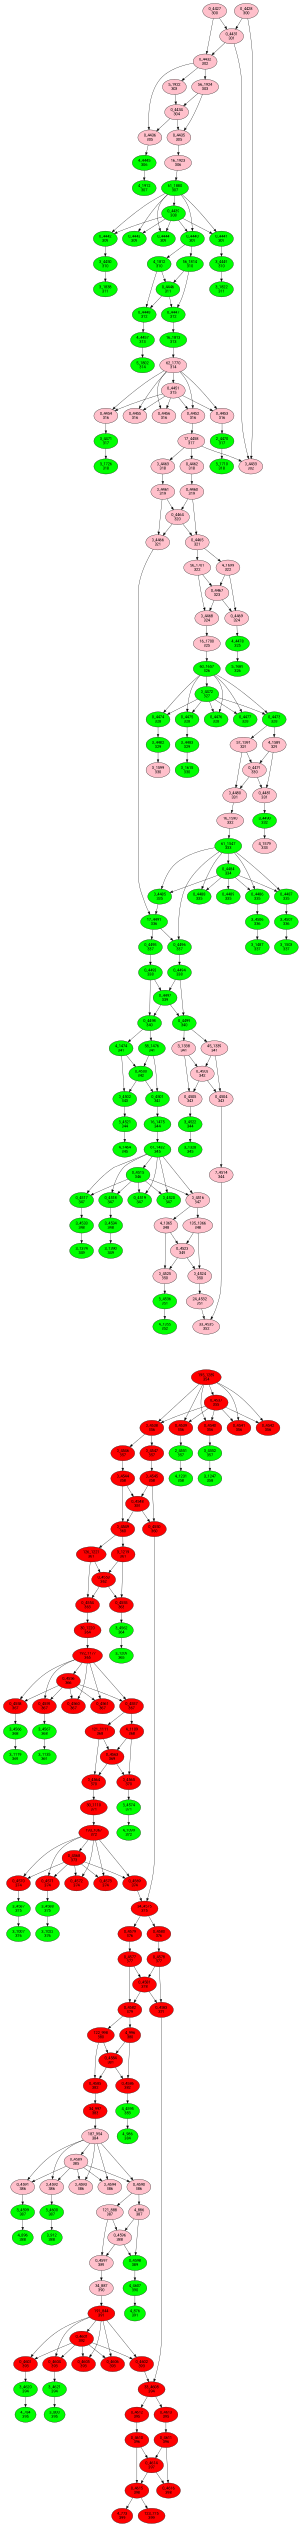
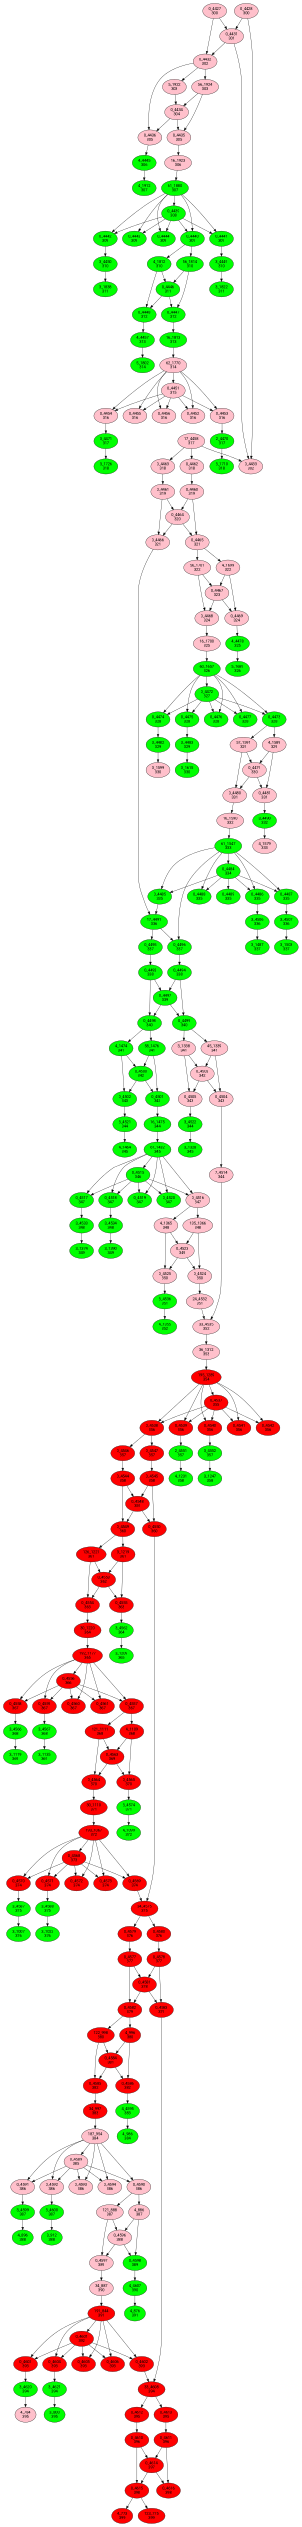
  digraph {
    fontname=Roboto
    node [fillcolor=green fontname=Roboto style=filled]
    edge [fontname=Roboto]
    "0_4427\n300" [fillcolor=pink]
    "0_4431\n301" [fillcolor=pink]
    "0_4432\n302" [fillcolor=pink]
    "0_4433\n302" [fillcolor=pink]
    "5_1922\n303" [fillcolor=pink]
    "56_1924\n303" [fillcolor=pink]
    "0_4436\n305" [fillcolor=pink]
    "0_4434\n304" [fillcolor=pink]
    "0_4435\n305" [fillcolor=pink]
    "0_4428\n300" [fillcolor=pink]
    "17_4458\n317" [fillcolor=pink]
    "0_4462\n318" [fillcolor=pink]
    "0_4463\n318" [fillcolor=pink]
    "4_4445\n306"
    "16_1923\n306" [fillcolor=pink]
    "4_1912\n307"
    "61_1880\n307"
    "0_4439\n308"
    "0_4440\n309"
    "0_4441\n309"
    "0_4442\n309"
    "0_4443\n309"
    "0_4444\n309"
    "4_1812\n310"
    "56_1814\n310"
    "3_4449\n310"
    "3_4450\n310"
    "0_4446\n311"
    "0_4448\n312"
    "0_4447\n312"
    "3_1822\n311"
    "3_1838\n311"
    "4_4457\n313"
    "16_1813\n313"
    "5_1802\n314"
    "62_1770\n314" [fillcolor=pink]
    "0_4451\n315" [fillcolor=pink]
    "0_4452\n316" [fillcolor=pink]
    "0_4453\n316" [fillcolor=pink]
    "0_4454\n316" [fillcolor=pink]
    "0_4455\n316" [fillcolor=pink]
    "0_4456\n316" [fillcolor=pink]
    "2_4470\n317"
    "3_4471\n317"
    "3_1710\n318"
    "3_1726\n318"
    "0_4460\n319" [fillcolor=pink]
    "0_4461\n319" [fillcolor=pink]
    "0_4464\n320" [fillcolor=pink]
    "0_4465\n321" [fillcolor=pink]
    "0_4466\n321" [fillcolor=pink]
    "4_1699\n322" [fillcolor=pink]
    "56_1701\n322" [fillcolor=pink]
    "17_4491\n336"
    "0_4467\n323" [fillcolor=pink]
    "0_4469\n324" [fillcolor=pink]
    "0_4468\n324" [fillcolor=pink]
    "0_4495\n337"
    "0_4496\n337"
    "4_4478\n325"
    "16_1700\n325" [fillcolor=pink]
    "5_1689\n326"
    "60_1657\n326"
    "0_4472\n327"
    "0_4473\n328"
    "0_4474\n328"
    "0_4475\n328"
    "0_4476\n328"
    "0_4477\n328"
    "4_1589\n329" [fillcolor=pink]
    "57_1591\n329" [fillcolor=pink]
    "3_4482\n329"
    "3_4483\n329"
    "0_4479\n330" [fillcolor=pink]
    "0_4481\n331" [fillcolor=pink]
    "0_4480\n331" [fillcolor=pink]
    "3_1599\n330" [fillcolor=pink]
    "3_1615\n330"
    "3_4490\n332"
    "16_1590\n332" [fillcolor=pink]
    "4_1579\n333" [fillcolor=pink]
    "61_1547\n333"
    "0_4484\n334"
    "0_4485\n335"
    "0_4486\n335"
    "0_4487\n335"
    "0_4488\n335"
    "0_4489\n335"
    "3_4506\n336"
    "3_4507\n336"
    "3_1487\n337"
    "3_1503\n337"
    "0_4493\n338"
    "0_4494\n338"
    "0_4497\n339"
    "0_4498\n340"
    "0_4499\n340"
    "4_1474\n341"
    "58_1476\n341"
    "3_1338\n341" [fillcolor=pink]
    "45_1339\n341" [fillcolor=pink]
    "0_4500\n342"
    "0_4502\n343"
    "0_4501\n343"
    "0_4503\n342" [fillcolor=pink]
    "0_4505\n343" [fillcolor=pink]
    "0_4504\n343" [fillcolor=pink]
    "3_4522\n344"
    "7_4514\n344" [fillcolor=pink]
    "3_4521\n344"
    "16_1475\n344"
    "4_1464\n345"
    "61_1432\n345"
    "3_1328\n345"
    "33_4535\n352" [fillcolor=pink]
    "0_4515\n346"
    "0_4516\n347" [fillcolor=pink]
    "0_4517\n347"
    "0_4518\n347"
    "0_4519\n347"
    "0_4520\n347"
+   "36_1312\n353" [fillcolor=pink]
    "4_1365\n348" [fillcolor=pink]
    "135_1366\n348" [fillcolor=pink]
    "3_4533\n348"
    "3_4534\n348"
    "0_4523\n349" [fillcolor=pink]
    "0_4525\n350" [fillcolor=pink]
    "0_4524\n350" [fillcolor=pink]
    "3_1374\n349"
    "3_1390\n349"
    "3_4536\n351"
    "24_4532\n351" [fillcolor=pink]
    "4_1355\n352"
    "195_1289\n354" [fillcolor=red]
    "0_4537\n355" [fillcolor=red]
    "0_4538\n356" [fillcolor=red]
    "0_4539\n356" [fillcolor=red]
    "0_4540\n356" [fillcolor=red]
    "0_4541\n356" [fillcolor=red]
    "0_4542\n356" [fillcolor=red]
    "0_4546\n357" [fillcolor=red]
    "0_4547\n357" [fillcolor=red]
    "2_4551\n357"
    "3_4552\n357"
    "0_4544\n358" [fillcolor=red]
    "0_4545\n358" [fillcolor=red]
    "4_1231\n358"
    "3_1247\n358"
    "0_4548\n359" [fillcolor=red]
    "0_4549\n360" [fillcolor=red]
    "0_4550\n360" [fillcolor=red]
    "3_1219\n361" [fillcolor=red]
    "126_1221\n361" [fillcolor=red]
    "34_4575\n375" [fillcolor=red]
    "0_4553\n362" [fillcolor=red]
    "0_4555\n363" [fillcolor=red]
    "0_4554\n363" [fillcolor=red]
    "0_4579\n376" [fillcolor=red]
    "0_4580\n376" [fillcolor=red]
    "3_4562\n364"
    "30_1220\n364" [fillcolor=red]
    "3_1209\n365"
    "192_1177\n365" [fillcolor=red]
    "0_4556\n366" [fillcolor=red]
    "0_4557\n367" [fillcolor=red]
    "0_4558\n367" [fillcolor=red]
    "0_4559\n367" [fillcolor=red]
    "0_4560\n367" [fillcolor=red]
    "0_4561\n367" [fillcolor=red]
    "4_1109\n368" [fillcolor=red]
    "121_1111\n368" [fillcolor=red]
    "3_4566\n368"
    "3_4567\n368"
    "0_4563\n369" [fillcolor=red]
    "0_4565\n370" [fillcolor=red]
    "0_4564\n370" [fillcolor=red]
    "3_1119\n369"
    "3_1135\n369"
    "3_4574\n371"
    "30_1110\n371" [fillcolor=red]
    "4_1099\n372"
    "193_1067\n372" [fillcolor=red]
    "0_4568\n373" [fillcolor=red]
    "0_4569\n374" [fillcolor=red]
    "0_4570\n374" [fillcolor=red]
    "0_4571\n374" [fillcolor=red]
    "0_4572\n374" [fillcolor=red]
    "0_4573\n374" [fillcolor=red]
    "3_4587\n375"
    "3_4588\n375"
    "3_1007\n376"
    "3_1023\n376"
    "0_4577\n377" [fillcolor=red]
    "0_4578\n377" [fillcolor=red]
    "0_4581\n378" [fillcolor=red]
    "0_4582\n379" [fillcolor=red]
    "0_4583\n379" [fillcolor=red]
    "4_996\n380" [fillcolor=red]
    "122_998\n380" [fillcolor=red]
    "33_4608\n394" [fillcolor=red]
    "0_4584\n381" [fillcolor=red]
    "0_4586\n382" [fillcolor=red]
    "0_4585\n382" [fillcolor=red]
    "0_4612\n395" [fillcolor=red]
    "0_4613\n395" [fillcolor=red]
    "4_4595\n383"
    "34_997\n383" [fillcolor=red]
    "4_986\n384"
    "187_954\n384" [fillcolor=pink]
    "0_4589\n385" [fillcolor=pink]
    "0_4590\n386" [fillcolor=pink]
    "0_4591\n386" [fillcolor=pink]
    "0_4592\n386" [fillcolor=pink]
    "0_4593\n386" [fillcolor=pink]
    "0_4594\n386" [fillcolor=pink]
    "4_886\n387" [fillcolor=pink]
    "121_888\n387" [fillcolor=pink]
    "3_4599\n387"
    "3_4600\n387"
    "0_4596\n388" [fillcolor=pink]
    "0_4598\n389"
    "0_4597\n389" [fillcolor=pink]
    "4_896\n388"
    "3_912\n388"
    "4_4607\n390"
    "34_887\n390" [fillcolor=pink]
    "4_876\n391"
    "191_844\n391" [fillcolor=red]
    "0_4601\n392" [fillcolor=red]
    "0_4602\n393" [fillcolor=red]
    "0_4603\n393" [fillcolor=red]
    "0_4604\n393" [fillcolor=red]
    "0_4605\n393" [fillcolor=red]
    "0_4606\n393" [fillcolor=red]
    "3_4620\n394"
    "3_4621\n394"
-   "4_784\n395"
+   "4_784\n395" [fillcolor=pink]
    "3_800\n395"
    "0_4610\n396" [fillcolor=red]
    "0_4611\n396" [fillcolor=red]
    "0_4614\n397" [fillcolor=red]
    "0_4615\n398" [fillcolor=red]
    "0_4616\n398" [fillcolor=red]
    "4_773\n399" [fillcolor=red]
    "123_775\n399" [fillcolor=red]
    "0_4427\n300" -> "0_4431\n301"
    "0_4427\n300" -> "0_4432\n302"
    "0_4431\n301" -> "0_4432\n302"
    "0_4431\n301" -> "0_4433\n302"
    "0_4432\n302" -> "5_1922\n303"
    "0_4432\n302" -> "56_1924\n303"
    "0_4432\n302" -> "0_4436\n305"
    "5_1922\n303" -> "0_4434\n304"
    "56_1924\n303" -> "0_4434\n304"
    "56_1924\n303" -> "0_4435\n305"
    "0_4436\n305" -> "4_4445\n306"
    "0_4434\n304" -> "0_4436\n305"
    "0_4434\n304" -> "0_4435\n305"
    "0_4435\n305" -> "16_1923\n306"
    "0_4428\n300" -> "0_4431\n301"
    "0_4428\n300" -> "0_4433\n302"
    "17_4458\n317" -> "0_4433\n302"
    "17_4458\n317" -> "0_4462\n318"
    "17_4458\n317" -> "0_4463\n318"
    "0_4462\n318" -> "0_4460\n319"
    "0_4463\n318" -> "0_4461\n319"
    "4_4445\n306" -> "4_1912\n307"
    "16_1923\n306" -> "61_1880\n307"
    "61_1880\n307" -> "0_4439\n308"
    "61_1880\n307" -> "0_4440\n309"
    "61_1880\n307" -> "0_4441\n309"
    "61_1880\n307" -> "0_4442\n309"
    "61_1880\n307" -> "0_4443\n309"
    "61_1880\n307" -> "0_4444\n309"
    "0_4439\n308" -> "0_4440\n309"
    "0_4439\n308" -> "0_4441\n309"
    "0_4439\n308" -> "0_4442\n309"
    "0_4439\n308" -> "0_4443\n309"
    "0_4439\n308" -> "0_4444\n309"
    "0_4440\n309" -> "4_1812\n310"
    "0_4440\n309" -> "56_1814\n310"
    "0_4441\n309" -> "3_4449\n310"
    "0_4442\n309" -> "3_4450\n310"
    "4_1812\n310" -> "0_4446\n311"
    "4_1812\n310" -> "0_4448\n312"
    "56_1814\n310" -> "0_4446\n311"
    "56_1814\n310" -> "0_4447\n312"
    "3_4449\n310" -> "3_1822\n311"
    "3_4450\n310" -> "3_1838\n311"
    "0_4446\n311" -> "0_4448\n312"
    "0_4446\n311" -> "0_4447\n312"
    "0_4448\n312" -> "4_4457\n313"
    "0_4447\n312" -> "16_1813\n313"
    "4_4457\n313" -> "5_1802\n314"
    "16_1813\n313" -> "62_1770\n314"
    "62_1770\n314" -> "0_4451\n315"
    "62_1770\n314" -> "0_4452\n316"
    "62_1770\n314" -> "0_4453\n316"
    "62_1770\n314" -> "0_4454\n316"
    "62_1770\n314" -> "0_4455\n316"
    "62_1770\n314" -> "0_4456\n316"
    "0_4451\n315" -> "0_4452\n316"
    "0_4451\n315" -> "0_4453\n316"
    "0_4451\n315" -> "0_4454\n316"
    "0_4451\n315" -> "0_4455\n316"
    "0_4451\n315" -> "0_4456\n316"
-   "0_4452\n316" -> "17_4458\n317"
    "0_4453\n316" -> "2_4470\n317"
    "0_4454\n316" -> "3_4471\n317"
    "2_4470\n317" -> "3_1710\n318"
    "3_4471\n317" -> "3_1726\n318"
    "0_4460\n319" -> "0_4464\n320"
    "0_4460\n319" -> "0_4465\n321"
    "0_4461\n319" -> "0_4464\n320"
    "0_4461\n319" -> "0_4466\n321"
    "0_4464\n320" -> "0_4465\n321"
    "0_4464\n320" -> "0_4466\n321"
    "0_4465\n321" -> "4_1699\n322"
    "0_4465\n321" -> "56_1701\n322"
    "0_4466\n321" -> "17_4491\n336"
    "4_1699\n322" -> "0_4467\n323"
    "4_1699\n322" -> "0_4469\n324"
    "56_1701\n322" -> "0_4467\n323"
    "56_1701\n322" -> "0_4468\n324"
    "17_4491\n336" -> "0_4495\n337"
    "17_4491\n336" -> "0_4496\n337"
    "0_4467\n323" -> "0_4469\n324"
    "0_4467\n323" -> "0_4468\n324"
    "0_4469\n324" -> "4_4478\n325"
    "0_4468\n324" -> "16_1700\n325"
    "0_4495\n337" -> "0_4493\n338"
    "0_4496\n337" -> "0_4494\n338"
    "4_4478\n325" -> "5_1689\n326"
    "16_1700\n325" -> "60_1657\n326"
    "60_1657\n326" -> "0_4472\n327"
    "60_1657\n326" -> "0_4473\n328"
    "60_1657\n326" -> "0_4474\n328"
    "60_1657\n326" -> "0_4475\n328"
    "60_1657\n326" -> "0_4476\n328"
    "60_1657\n326" -> "0_4477\n328"
    "0_4472\n327" -> "0_4473\n328"
    "0_4472\n327" -> "0_4474\n328"
    "0_4472\n327" -> "0_4475\n328"
    "0_4472\n327" -> "0_4476\n328"
    "0_4472\n327" -> "0_4477\n328"
    "0_4473\n328" -> "4_1589\n329"
    "0_4473\n328" -> "57_1591\n329"
    "0_4474\n328" -> "3_4482\n329"
    "0_4475\n328" -> "3_4483\n329"
    "4_1589\n329" -> "0_4479\n330"
    "4_1589\n329" -> "0_4481\n331"
    "57_1591\n329" -> "0_4479\n330"
    "57_1591\n329" -> "0_4480\n331"
    "3_4482\n329" -> "3_1599\n330"
    "3_4483\n329" -> "3_1615\n330"
    "0_4479\n330" -> "0_4481\n331"
    "0_4479\n330" -> "0_4480\n331"
    "0_4481\n331" -> "3_4490\n332"
    "0_4480\n331" -> "16_1590\n332"
    "3_4490\n332" -> "4_1579\n333"
    "16_1590\n332" -> "61_1547\n333"
    "61_1547\n333" -> "0_4496\n337"
    "61_1547\n333" -> "0_4484\n334"
    "61_1547\n333" -> "0_4485\n335"
    "61_1547\n333" -> "0_4486\n335"
    "61_1547\n333" -> "0_4487\n335"
    "61_1547\n333" -> "0_4488\n335"
    "0_4484\n334" -> "0_4485\n335"
    "0_4484\n334" -> "0_4486\n335"
    "0_4484\n334" -> "0_4487\n335"
    "0_4484\n334" -> "0_4488\n335"
    "0_4484\n334" -> "0_4489\n335"
    "0_4485\n335" -> "17_4491\n336"
    "0_4486\n335" -> "3_4506\n336"
    "0_4487\n335" -> "3_4507\n336"
    "3_4506\n336" -> "3_1487\n337"
    "3_4507\n336" -> "3_1503\n337"
    "0_4493\n338" -> "0_4497\n339"
    "0_4493\n338" -> "0_4498\n340"
    "0_4494\n338" -> "0_4497\n339"
    "0_4494\n338" -> "0_4499\n340"
    "0_4497\n339" -> "0_4498\n340"
    "0_4497\n339" -> "0_4499\n340"
    "0_4498\n340" -> "4_1474\n341"
    "0_4498\n340" -> "58_1476\n341"
    "0_4499\n340" -> "3_1338\n341"
    "0_4499\n340" -> "45_1339\n341"
    "4_1474\n341" -> "0_4500\n342"
    "4_1474\n341" -> "0_4502\n343"
    "58_1476\n341" -> "0_4500\n342"
    "58_1476\n341" -> "0_4501\n343"
    "3_1338\n341" -> "0_4503\n342"
    "3_1338\n341" -> "0_4505\n343"
    "45_1339\n341" -> "0_4503\n342"
    "45_1339\n341" -> "0_4504\n343"
    "0_4500\n342" -> "0_4502\n343"
    "0_4500\n342" -> "0_4501\n343"
    "0_4502\n343" -> "3_4521\n344"
    "0_4501\n343" -> "16_1475\n344"
    "0_4503\n342" -> "0_4505\n343"
    "0_4503\n342" -> "0_4504\n343"
    "0_4505\n343" -> "3_4522\n344"
    "0_4504\n343" -> "7_4514\n344"
    "3_4522\n344" -> "3_1328\n345"
    "7_4514\n344" -> "33_4535\n352"
    "3_4521\n344" -> "4_1464\n345"
    "16_1475\n344" -> "61_1432\n345"
    "61_1432\n345" -> "0_4515\n346"
    "61_1432\n345" -> "0_4516\n347"
    "61_1432\n345" -> "0_4517\n347"
    "61_1432\n345" -> "0_4518\n347"
    "61_1432\n345" -> "0_4519\n347"
    "61_1432\n345" -> "0_4520\n347"
+   "33_4535\n352" -> "36_1312\n353"
    "0_4515\n346" -> "0_4516\n347"
    "0_4515\n346" -> "0_4517\n347"
    "0_4515\n346" -> "0_4518\n347"
    "0_4515\n346" -> "0_4519\n347"
    "0_4515\n346" -> "0_4520\n347"
    "0_4516\n347" -> "4_1365\n348"
    "0_4516\n347" -> "135_1366\n348"
    "0_4517\n347" -> "3_4533\n348"
    "0_4518\n347" -> "3_4534\n348"
+   "36_1312\n353" -> "195_1289\n354"
    "4_1365\n348" -> "0_4523\n349"
    "4_1365\n348" -> "0_4525\n350"
    "135_1366\n348" -> "0_4523\n349"
    "135_1366\n348" -> "0_4524\n350"
    "3_4533\n348" -> "3_1374\n349"
    "3_4534\n348" -> "3_1390\n349"
    "0_4523\n349" -> "0_4525\n350"
    "0_4523\n349" -> "0_4524\n350"
    "0_4525\n350" -> "3_4536\n351"
    "0_4524\n350" -> "24_4532\n351"
    "3_4536\n351" -> "4_1355\n352"
    "24_4532\n351" -> "33_4535\n352"
    "195_1289\n354" -> "0_4537\n355"
    "195_1289\n354" -> "0_4538\n356"
    "195_1289\n354" -> "0_4539\n356"
    "195_1289\n354" -> "0_4540\n356"
    "195_1289\n354" -> "0_4541\n356"
    "195_1289\n354" -> "0_4542\n356"
    "0_4537\n355" -> "0_4538\n356"
    "0_4537\n355" -> "0_4539\n356"
    "0_4537\n355" -> "0_4540\n356"
    "0_4537\n355" -> "0_4541\n356"
    "0_4537\n355" -> "0_4542\n356"
    "0_4538\n356" -> "0_4546\n357"
    "0_4538\n356" -> "0_4547\n357"
    "0_4539\n356" -> "2_4551\n357"
    "0_4540\n356" -> "3_4552\n357"
    "0_4546\n357" -> "0_4544\n358"
    "0_4547\n357" -> "0_4545\n358"
    "2_4551\n357" -> "4_1231\n358"
    "3_4552\n357" -> "3_1247\n358"
    "0_4544\n358" -> "0_4548\n359"
    "0_4544\n358" -> "0_4549\n360"
    "0_4545\n358" -> "0_4548\n359"
    "0_4545\n358" -> "0_4550\n360"
    "0_4548\n359" -> "0_4549\n360"
    "0_4548\n359" -> "0_4550\n360"
    "0_4549\n360" -> "3_1219\n361"
    "0_4549\n360" -> "126_1221\n361"
    "0_4550\n360" -> "34_4575\n375"
    "3_1219\n361" -> "0_4553\n362"
    "3_1219\n361" -> "0_4555\n363"
    "126_1221\n361" -> "0_4553\n362"
    "126_1221\n361" -> "0_4554\n363"
    "34_4575\n375" -> "0_4579\n376"
    "34_4575\n375" -> "0_4580\n376"
    "0_4553\n362" -> "0_4555\n363"
    "0_4553\n362" -> "0_4554\n363"
    "0_4555\n363" -> "3_4562\n364"
    "0_4554\n363" -> "30_1220\n364"
    "0_4579\n376" -> "0_4577\n377"
    "0_4580\n376" -> "0_4578\n377"
    "3_4562\n364" -> "3_1209\n365"
    "30_1220\n364" -> "192_1177\n365"
    "192_1177\n365" -> "0_4556\n366"
    "192_1177\n365" -> "0_4557\n367"
    "192_1177\n365" -> "0_4558\n367"
    "192_1177\n365" -> "0_4559\n367"
    "192_1177\n365" -> "0_4560\n367"
    "192_1177\n365" -> "0_4561\n367"
    "0_4556\n366" -> "0_4557\n367"
    "0_4556\n366" -> "0_4558\n367"
    "0_4556\n366" -> "0_4559\n367"
    "0_4556\n366" -> "0_4560\n367"
    "0_4556\n366" -> "0_4561\n367"
    "0_4557\n367" -> "4_1109\n368"
    "0_4557\n367" -> "121_1111\n368"
    "0_4558\n367" -> "3_4566\n368"
    "0_4559\n367" -> "3_4567\n368"
    "4_1109\n368" -> "0_4563\n369"
    "4_1109\n368" -> "0_4565\n370"
    "121_1111\n368" -> "0_4563\n369"
    "121_1111\n368" -> "0_4564\n370"
    "3_4566\n368" -> "3_1119\n369"
    "3_4567\n368" -> "3_1135\n369"
    "0_4563\n369" -> "0_4565\n370"
    "0_4563\n369" -> "0_4564\n370"
    "0_4565\n370" -> "3_4574\n371"
    "0_4564\n370" -> "30_1110\n371"
    "3_4574\n371" -> "4_1099\n372"
    "30_1110\n371" -> "193_1067\n372"
    "193_1067\n372" -> "0_4568\n373"
    "193_1067\n372" -> "0_4569\n374"
    "193_1067\n372" -> "0_4570\n374"
    "193_1067\n372" -> "0_4571\n374"
    "193_1067\n372" -> "0_4572\n374"
    "193_1067\n372" -> "0_4573\n374"
    "0_4568\n373" -> "0_4569\n374"
    "0_4568\n373" -> "0_4570\n374"
    "0_4568\n373" -> "0_4571\n374"
    "0_4568\n373" -> "0_4572\n374"
    "0_4568\n373" -> "0_4573\n374"
    "0_4569\n374" -> "34_4575\n375"
    "0_4570\n374" -> "3_4587\n375"
    "0_4571\n374" -> "3_4588\n375"
    "3_4587\n375" -> "3_1007\n376"
    "3_4588\n375" -> "3_1023\n376"
    "0_4577\n377" -> "0_4581\n378"
    "0_4577\n377" -> "0_4582\n379"
    "0_4578\n377" -> "0_4581\n378"
    "0_4578\n377" -> "0_4583\n379"
    "0_4581\n378" -> "0_4582\n379"
    "0_4581\n378" -> "0_4583\n379"
    "0_4582\n379" -> "4_996\n380"
    "0_4582\n379" -> "122_998\n380"
    "0_4583\n379" -> "33_4608\n394"
    "4_996\n380" -> "0_4584\n381"
    "4_996\n380" -> "0_4586\n382"
    "122_998\n380" -> "0_4584\n381"
    "122_998\n380" -> "0_4585\n382"
    "33_4608\n394" -> "0_4612\n395"
    "33_4608\n394" -> "0_4613\n395"
    "0_4584\n381" -> "0_4586\n382"
    "0_4584\n381" -> "0_4585\n382"
    "0_4586\n382" -> "4_4595\n383"
    "0_4585\n382" -> "34_997\n383"
    "0_4612\n395" -> "0_4610\n396"
    "0_4613\n395" -> "0_4611\n396"
    "4_4595\n383" -> "4_986\n384"
    "34_997\n383" -> "187_954\n384"
    "187_954\n384" -> "0_4589\n385"
    "187_954\n384" -> "0_4590\n386"
    "187_954\n384" -> "0_4591\n386"
    "187_954\n384" -> "0_4592\n386"
    "187_954\n384" -> "0_4593\n386"
    "187_954\n384" -> "0_4594\n386"
    "0_4589\n385" -> "0_4590\n386"
    "0_4589\n385" -> "0_4591\n386"
    "0_4589\n385" -> "0_4592\n386"
    "0_4589\n385" -> "0_4593\n386"
    "0_4589\n385" -> "0_4594\n386"
    "0_4590\n386" -> "4_886\n387"
    "0_4590\n386" -> "121_888\n387"
    "0_4591\n386" -> "3_4599\n387"
    "0_4592\n386" -> "3_4600\n387"
    "4_886\n387" -> "0_4596\n388"
    "4_886\n387" -> "0_4598\n389"
    "121_888\n387" -> "0_4596\n388"
    "121_888\n387" -> "0_4597\n389"
    "3_4599\n387" -> "4_896\n388"
    "3_4600\n387" -> "3_912\n388"
    "0_4596\n388" -> "0_4598\n389"
    "0_4596\n388" -> "0_4597\n389"
    "0_4598\n389" -> "4_4607\n390"
    "0_4597\n389" -> "34_887\n390"
    "4_4607\n390" -> "4_876\n391"
    "34_887\n390" -> "191_844\n391"
    "191_844\n391" -> "0_4601\n392"
    "191_844\n391" -> "0_4602\n393"
    "191_844\n391" -> "0_4603\n393"
    "191_844\n391" -> "0_4604\n393"
    "191_844\n391" -> "0_4605\n393"
    "191_844\n391" -> "0_4606\n393"
    "0_4601\n392" -> "0_4602\n393"
    "0_4601\n392" -> "0_4603\n393"
    "0_4601\n392" -> "0_4604\n393"
    "0_4601\n392" -> "0_4605\n393"
    "0_4601\n392" -> "0_4606\n393"
    "0_4602\n393" -> "33_4608\n394"
    "0_4603\n393" -> "3_4620\n394"
    "0_4604\n393" -> "3_4621\n394"
    "3_4620\n394" -> "4_784\n395"
    "3_4621\n394" -> "3_800\n395"
    "0_4610\n396" -> "0_4614\n397"
    "0_4610\n396" -> "0_4615\n398"
    "0_4611\n396" -> "0_4614\n397"
    "0_4611\n396" -> "0_4616\n398"
    "0_4614\n397" -> "0_4615\n398"
    "0_4614\n397" -> "0_4616\n398"
    "0_4615\n398" -> "4_773\n399"
    "0_4615\n398" -> "123_775\n399"
  }
